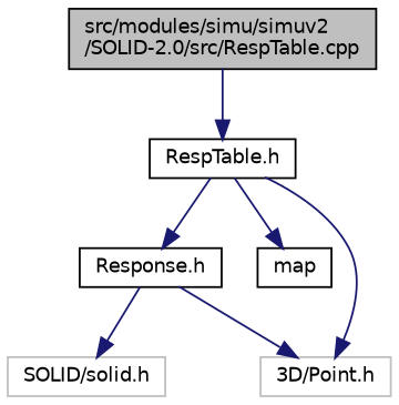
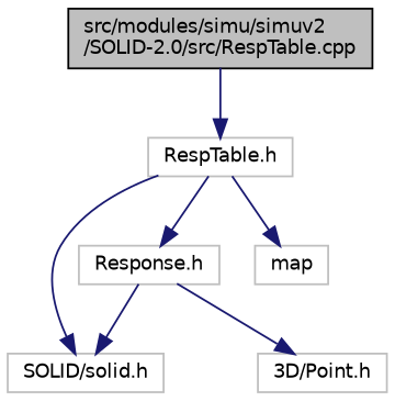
  digraph {
    node [color=black fillcolor=white fontname=Helvetica fontsize=10 shape=record style=filled]
    edge [color=midnightblue fontname=Helvetica fontsize=10 labelfontname=Helvetica labelfontsize=10 style=solid]
    n1 [fillcolor=grey75 fontcolor=black height=0.2 label="src/modules/simu/simuv2\l/SOLID-2.0/src/RespTable.cpp" width=0.4]
-   n2 [height=0.2 label="RespTable.h" width=0.4]
-   n3 [height=0.2 label="Response.h" width=0.4]
+   n2 [color=grey75 height=0.2 label="RespTable.h" width=0.4]
+   n3 [color=grey75 height=0.2 label="Response.h" width=0.4]
    n4 [color=grey75 height=0.2 label="SOLID/solid.h" width=0.4]
-   n5 [height=0.2 label=map width=0.4]
+   n5 [color=grey75 height=0.2 label=map width=0.4]
    n6 [color=grey75 height=0.2 label="3D/Point.h" width=0.4]
    n1 -> n2
    n2 -> n3
-   n2 -> n6
+   n2 -> n4
    n2 -> n5
    n3 -> n4
    n3 -> n6
  }
